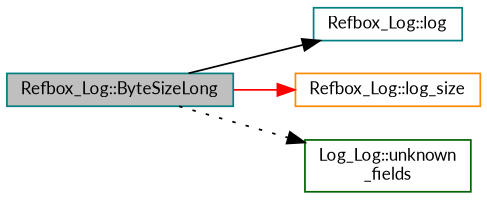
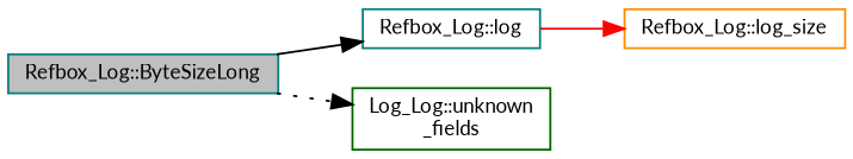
  digraph {
    fontname=Lato
    rankdir=LR
    node [color=teal fillcolor=white fontname=Lato fontsize=10 shape=record style=filled]
    edge [color=black fontname=Lato fontsize=10 labelfontname=Helvetica labelfontsize=10 style=solid]
    n1 [fillcolor=grey75 fontcolor=black height=0.2 label="Refbox_Log::ByteSizeLong" width=0.4]
    n2 [height=0.2 label="Refbox_Log::log" width=0.4]
    n3 [color=darkorange height=0.2 label="Refbox_Log::log_size" width=0.4]
    n4 [color=darkgreen height=0.2 label="Log_Log::unknown\l_fields" width=0.4]
    n1 -> n2
-   n1 -> n3 [color=red]
+   n2 -> n3 [color=red]
    n1 -> n4 [style=dotted]
  }
